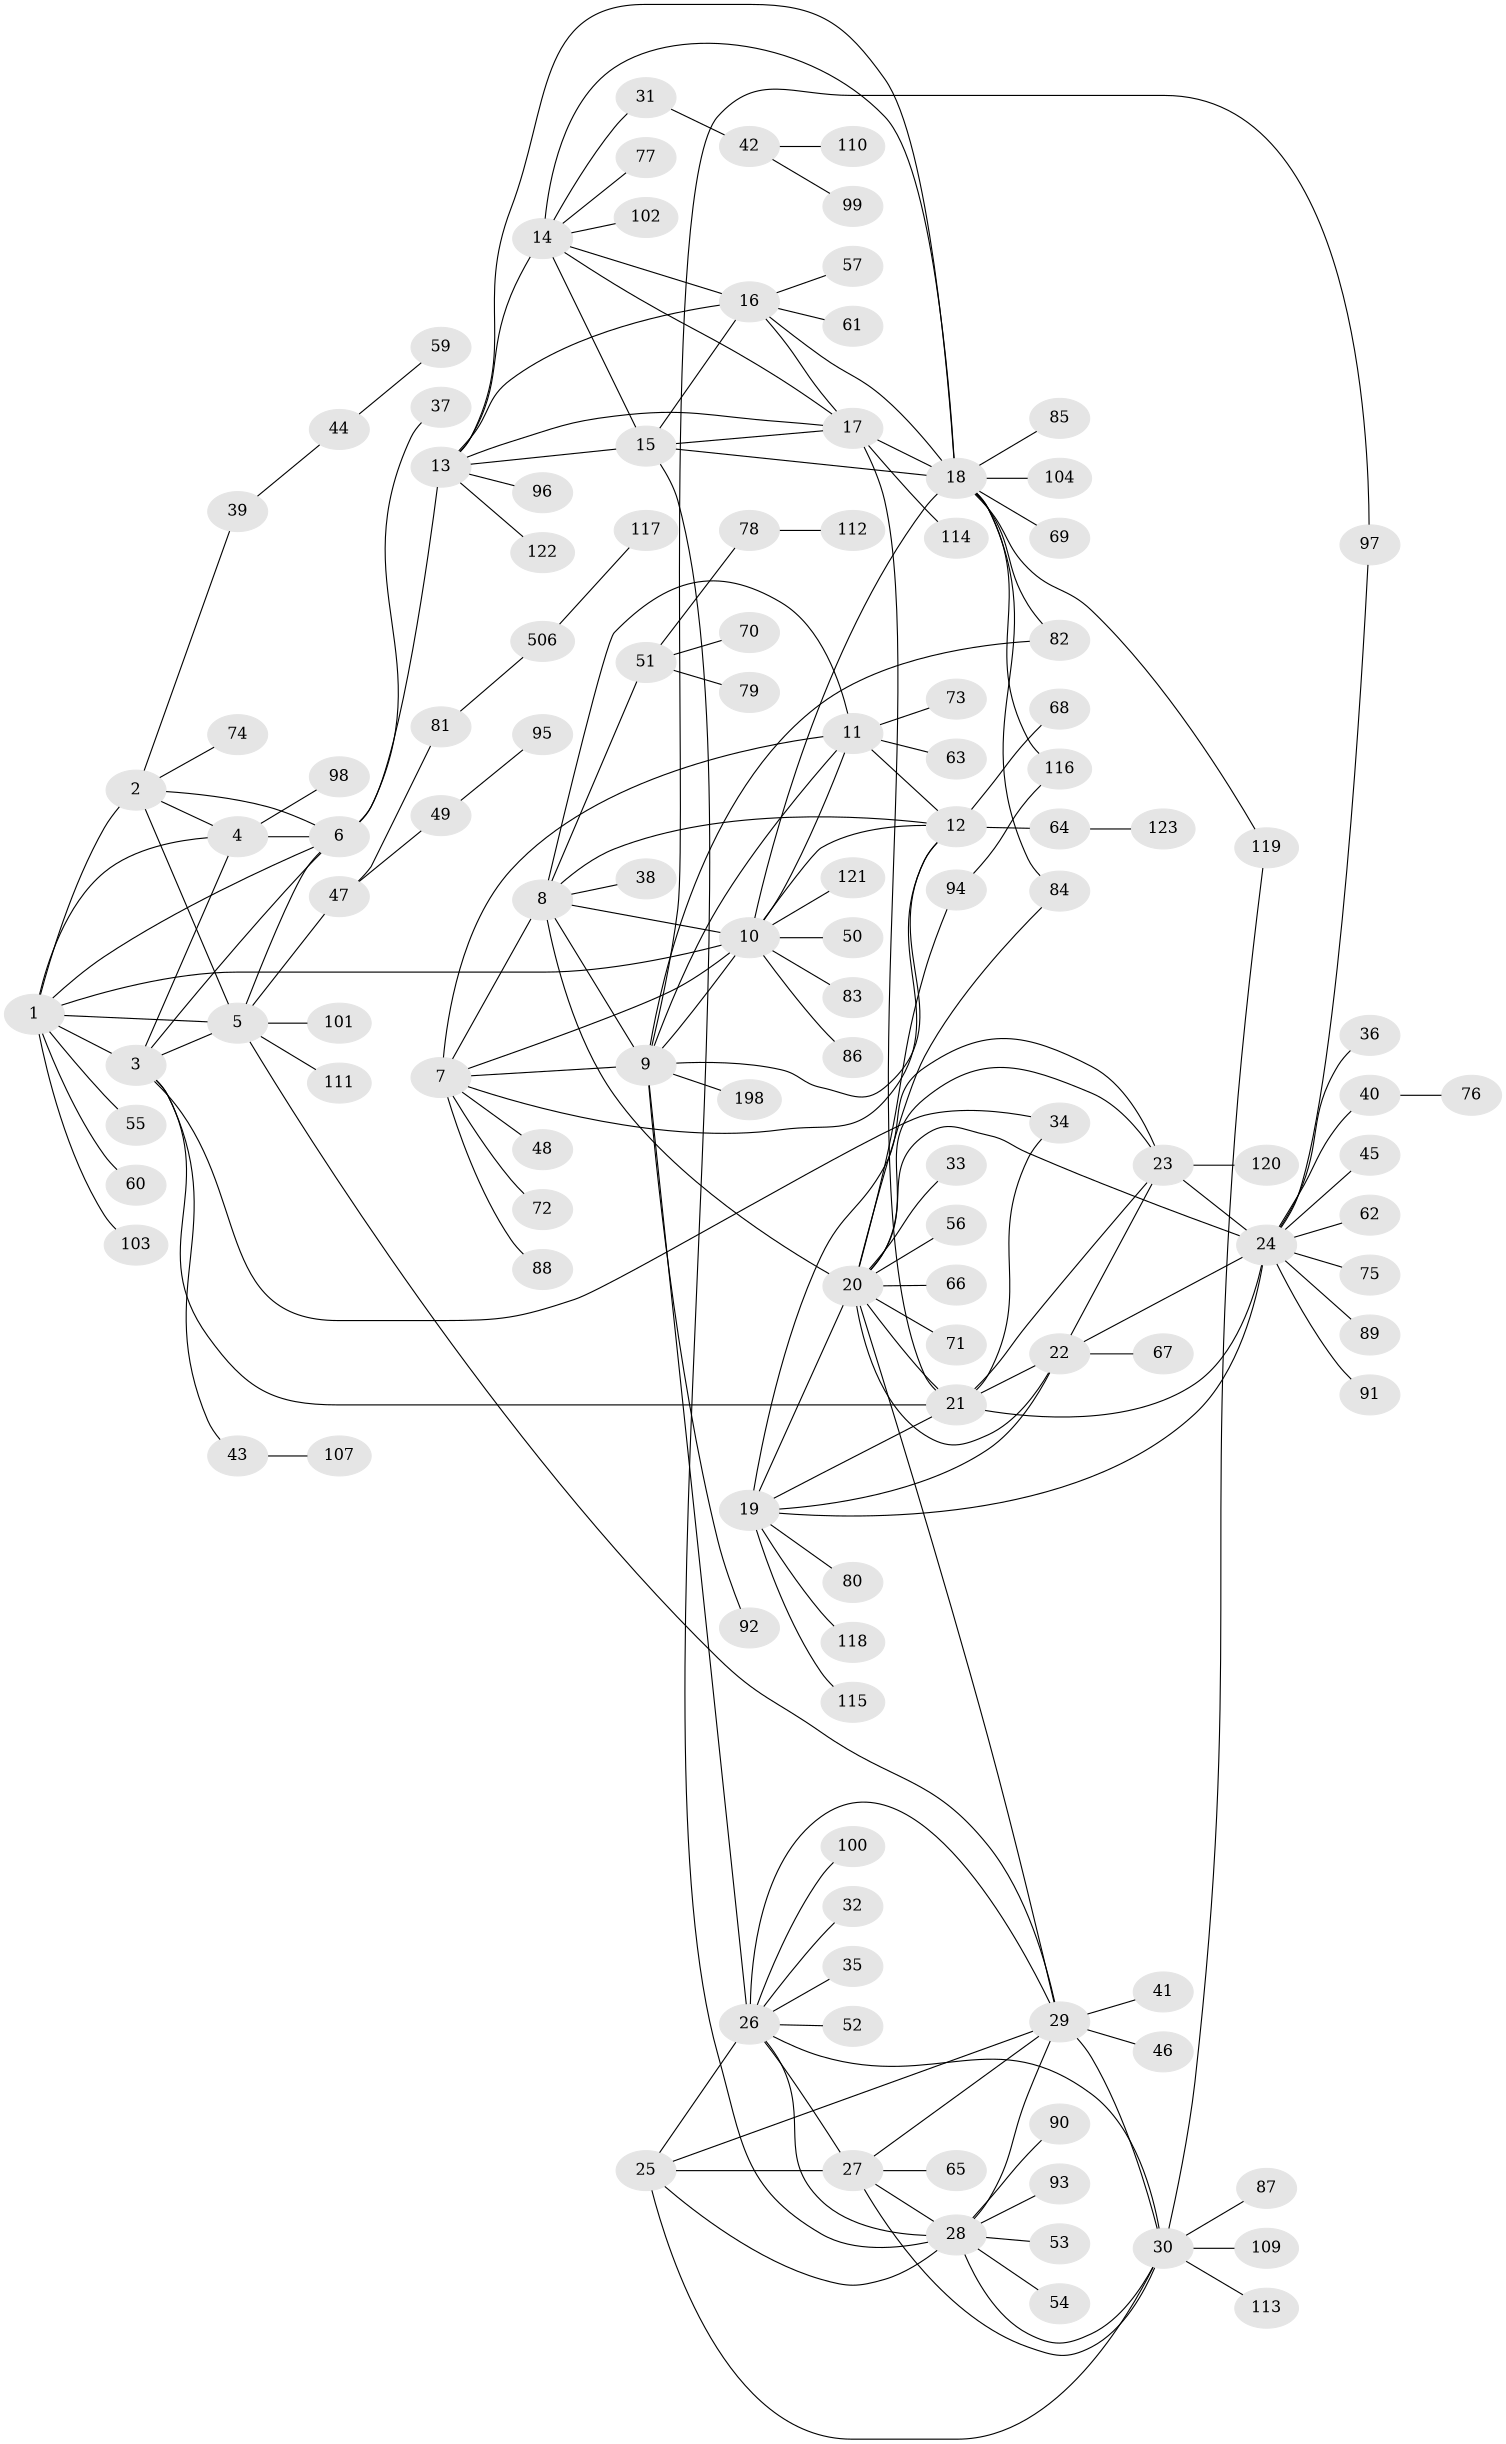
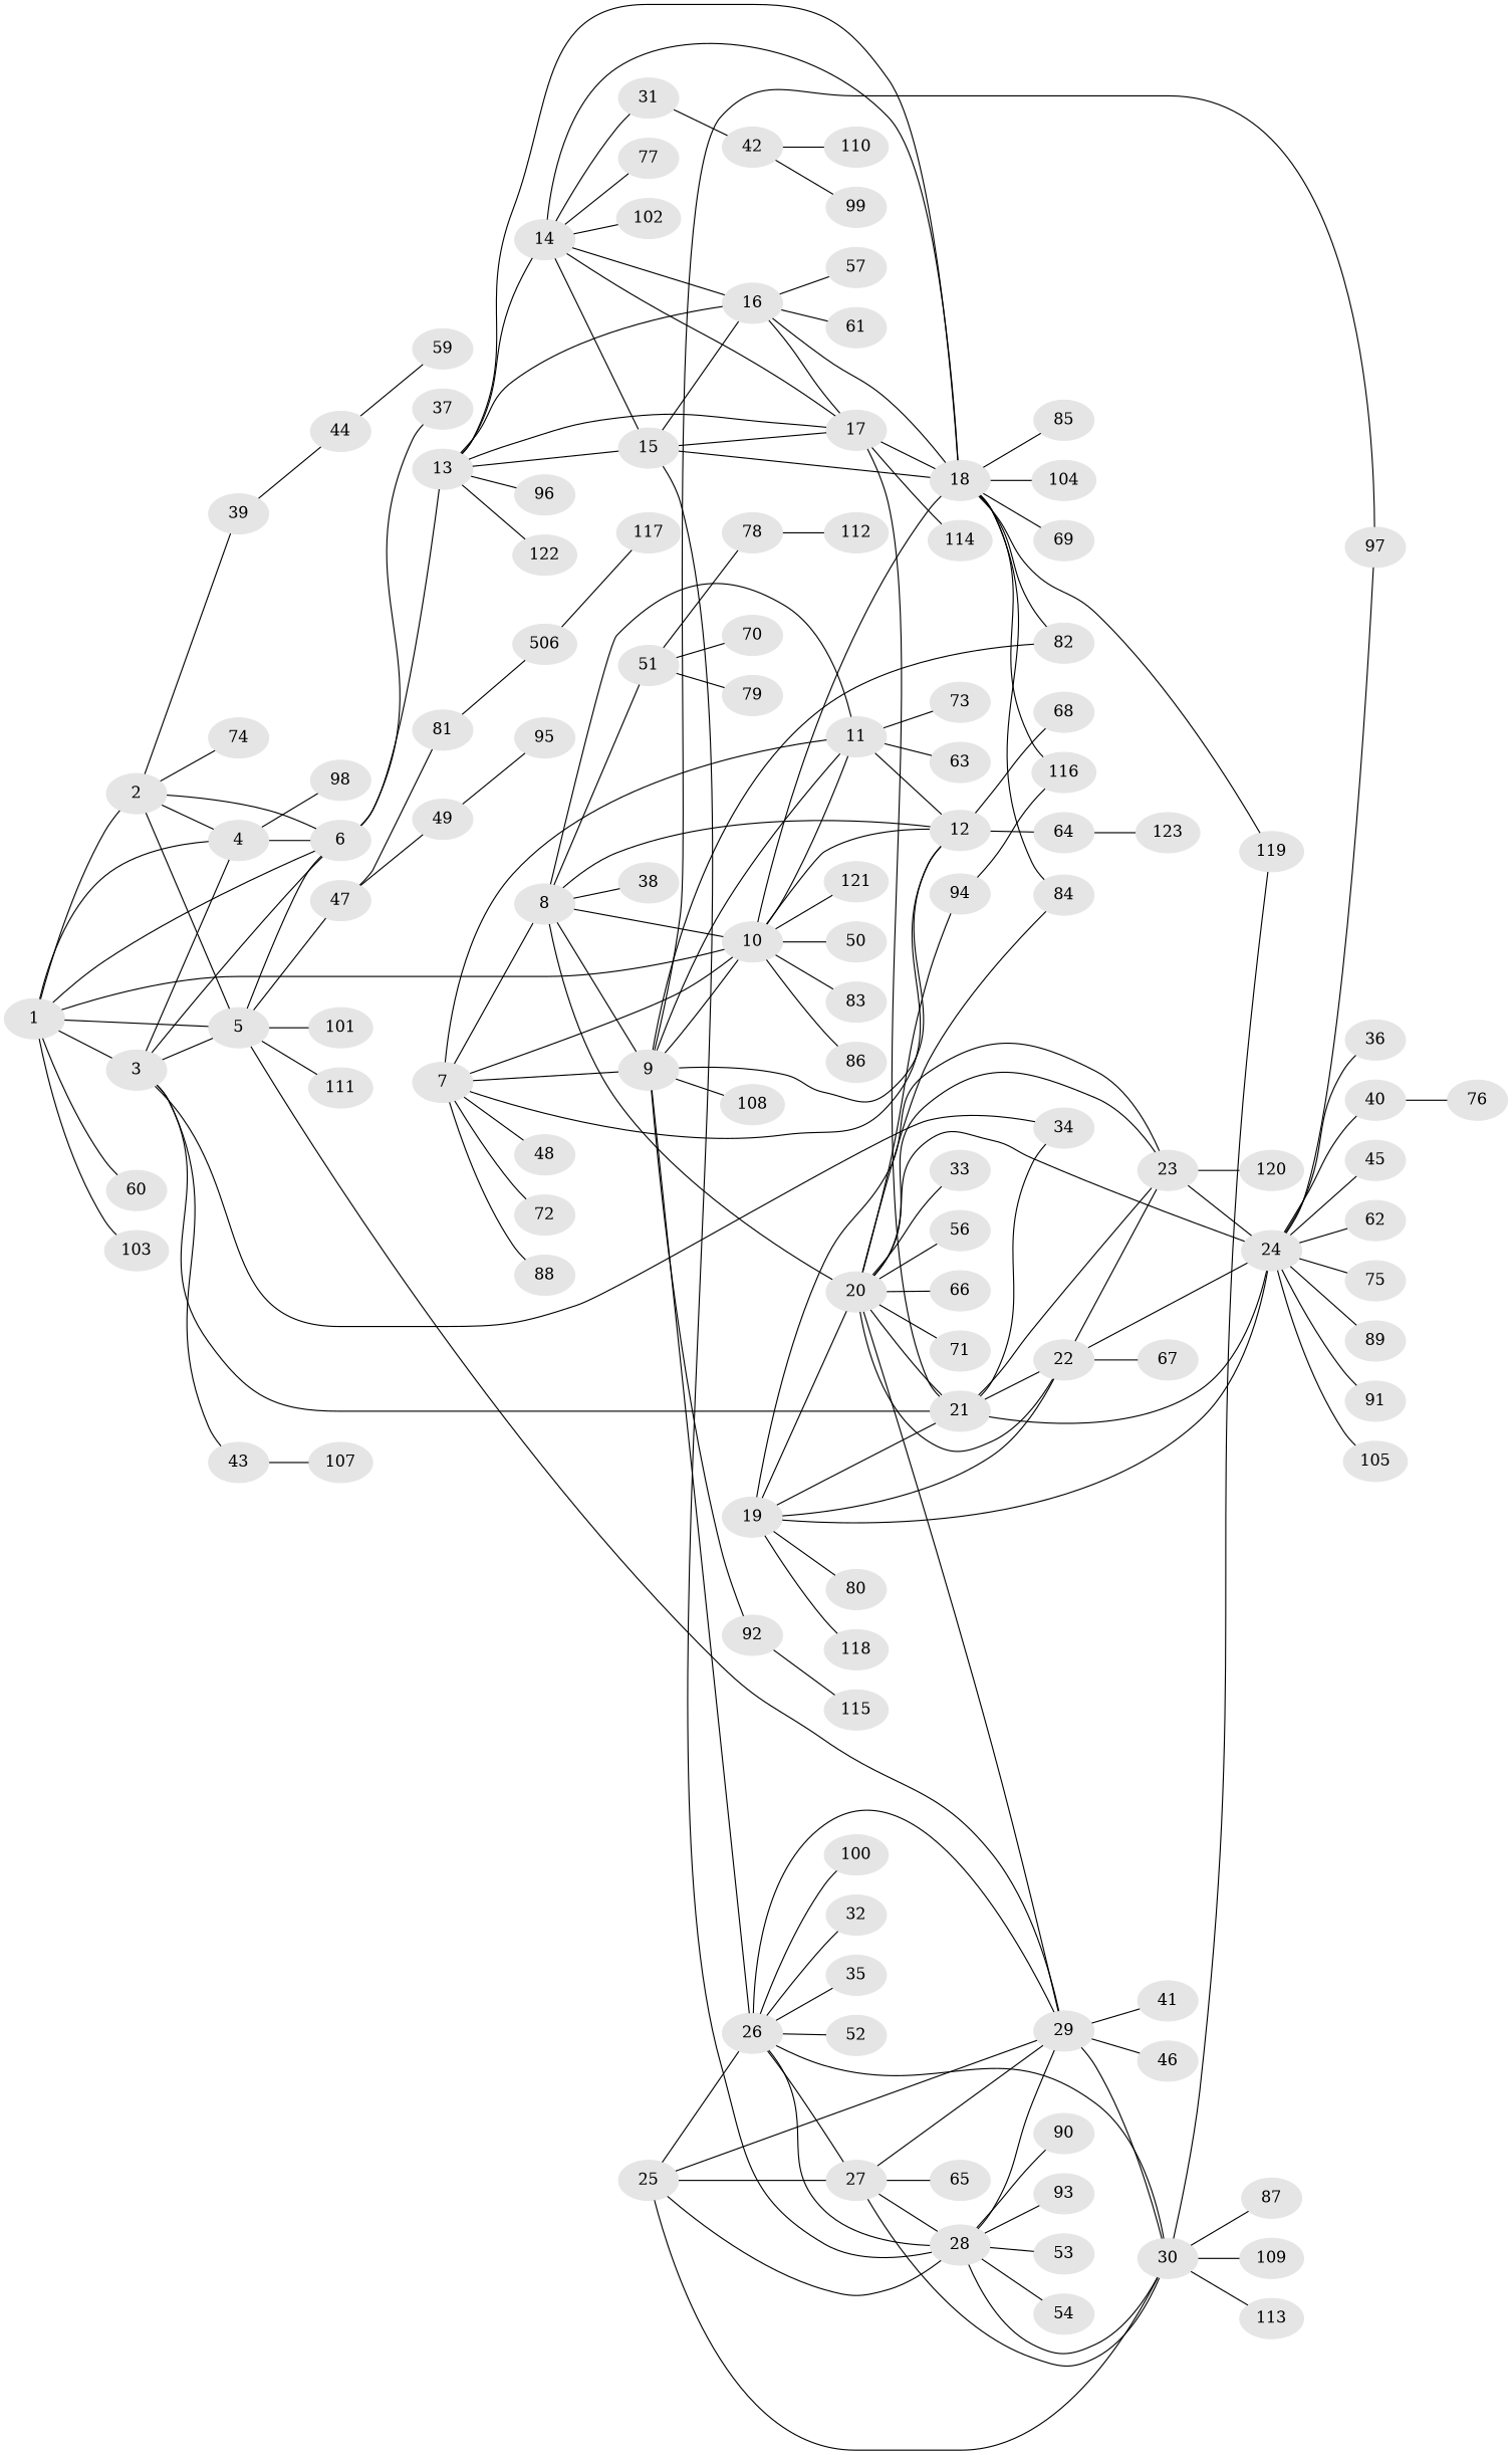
  graph {
    fontname="DejaVu Serif"
    rankdir=LR
    node [color=gray90 fontname="DejaVu Serif" style=filled]
    edge [fontname="DejaVu Serif"]
    1
    2
    3
    4
    5
    6
    10
-   55
    60
    103
    39
    74
    21
    34
    43
    98
    29
    47
    101
    111
    13
    37
    11
    12
    18
    50
    83
    86
    121
    44
    22
    23
    24
    107
    30
    41
    46
    49
    81
    14
    15
    16
    17
    96
    122
    7
    8
    9
    48
    72
    88
    20
    38
    51
    26
    82
    92
    97
-   108 [label=198]
+   108
    63
    73
    64
    68
    84
    33
    56
    66
    71
    94
    70
    78
    79
    28
    27
    32
    35
    52
    100
    69
    85
    104
    116
    119
    123
    31
    77
    102
    57
    61
    114
    42
    53
    54
    90
    93
    19
    80
    115
    118
    67
    120
    36
    40
    45
    62
    75
    89
    91
+   105
    76
    25
    65
    87
    109
    113
    99
    110
    59
    95
    n120 [label=506]
    112
    117
    1 -- 2
    1 -- 3
    1 -- 4
    1 -- 5
    1 -- 6
    1 -- 10
-   1 -- 55
    1 -- 60
    1 -- 103
    2 -- 4
    2 -- 5
    2 -- 6
    2 -- 39
    2 -- 74
    3 -- 4
    3 -- 5
    3 -- 6
    3 -- 21
    3 -- 34
    3 -- 43
    4 -- 6
    4 -- 98
    5 -- 6
    5 -- 29
    5 -- 47
    5 -- 101
    5 -- 111
    6 -- 13
    6 -- 37
    10 -- 11
    10 -- 12
    10 -- 18
    10 -- 50
    10 -- 83
    10 -- 86
    10 -- 121
    39 -- 44
    21 -- 34
    21 -- 22
    21 -- 23
    21 -- 24
    43 -- 107
    29 -- 30
    29 -- 41
    29 -- 46
    47 -- 49
    47 -- 81
    13 -- 18
    13 -- 14
    13 -- 15
    13 -- 16
    13 -- 17
    13 -- 96
    13 -- 122
    11 -- 12
    11 -- 63
    11 -- 73
    12 -- 64
    12 -- 68
    18 -- 82
    18 -- 84
    18 -- 69
    18 -- 85
    18 -- 104
    18 -- 116
    18 -- 119
    44 -- 59
    22 -- 23
    22 -- 24
    22 -- 67
    23 -- 24
    23 -- 120
    24 -- 97
    24 -- 36
    24 -- 40
    24 -- 45
    24 -- 62
    24 -- 75
    24 -- 89
    24 -- 91
+   24 -- 105
    30 -- 119
    30 -- 87
    30 -- 109
    30 -- 113
    49 -- 95
    81 -- n120
    14 -- 18
    14 -- 15
    14 -- 16
    14 -- 17
    14 -- 31
    14 -- 77
    14 -- 102
    15 -- 18
    15 -- 16
    15 -- 17
    15 -- 28
    16 -- 18
    16 -- 17
    16 -- 57
    16 -- 61
    17 -- 21
    17 -- 18
    17 -- 114
    7 -- 10
    7 -- 11
    7 -- 12
    7 -- 8
    7 -- 9
    7 -- 48
    7 -- 72
    7 -- 88
    8 -- 10
    8 -- 11
    8 -- 12
    8 -- 9
    8 -- 20
    8 -- 38
    8 -- 51
    9 -- 10
    9 -- 11
    9 -- 12
    9 -- 26
    9 -- 82
    9 -- 92
    9 -- 97
    9 -- 108
    20 -- 21
    20 -- 29
    20 -- 22
    20 -- 23
    20 -- 24
    20 -- 84
    20 -- 33
    20 -- 56
    20 -- 66
    20 -- 71
    20 -- 94
    51 -- 70
    51 -- 78
    51 -- 79
    26 -- 29
    26 -- 30
    26 -- 28
    26 -- 27
    26 -- 32
    26 -- 35
    26 -- 52
    26 -- 100
    64 -- 123
    94 -- 116
    78 -- 112
    28 -- 29
    28 -- 30
    28 -- 53
    28 -- 54
    28 -- 90
    28 -- 93
    27 -- 29
    27 -- 30
    27 -- 28
    27 -- 65
    31 -- 42
    42 -- 99
    42 -- 110
    19 -- 21
    19 -- 22
    19 -- 23
    19 -- 24
    19 -- 20
    19 -- 80
-   19 -- 115
+   92 -- 115
    19 -- 118
    40 -- 76
    25 -- 29
    25 -- 30
    25 -- 26
    25 -- 28
    25 -- 27
    n120 -- 117
  }
